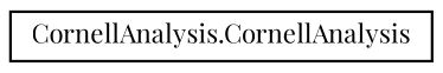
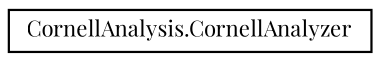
  digraph {
    rankdir=LR
    fontname="Playfair Display"
-   n1 [color=black fillcolor=white fontname="Playfair Display" fontsize=10 height=0.2 label="CornellAnalysis.CornellAnalysis" shape=record style=filled width=0.4]
+   n1 [color=black fillcolor=white fontname="Playfair Display" fontsize=10 height=0.2 label="CornellAnalysis.CornellAnalyzer" shape=record style=filled width=0.4]
  }
